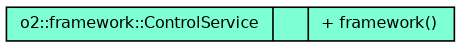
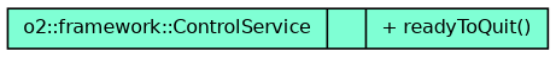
  digraph {
    rankdir=LR
-   n1 [color=black fillcolor=aquamarine fontcolor=black fontname=Helvetica fontsize=10 height=0.2 label="{o2::framework::ControlService\n||+ framework()\l}" shape=record style=filled width=0.4]
+   n1 [color=black fillcolor=aquamarine fontcolor=black fontname=Helvetica fontsize=10 height=0.2 label="{o2::framework::ControlService\n||+ readyToQuit()\l}" shape=record style=filled width=0.4]
  }
